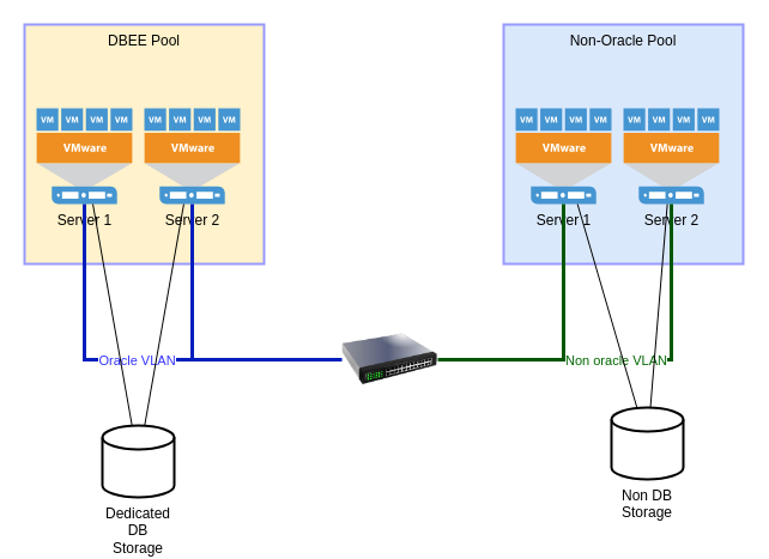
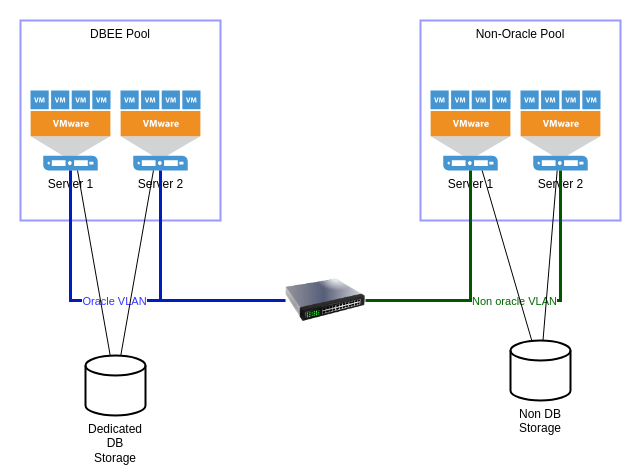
  <mxCell id="0" />
  <mxCell id="1" parent="0" />
- <mxCell id="2" value="DBEE Pool" style="rounded=0;whiteSpace=wrap;html=1;strokeColor=#9999FF;strokeWidth=2;verticalAlign=top;fillColor=#fff2cc;" parent="1" vertex="1"><mxGeometry x="20" y="20" width="200" height="200" as="geometry" /></mxCell>
+ <mxCell id="2" value="DBEE Pool" style="rounded=0;whiteSpace=wrap;html=1;strokeColor=#9999FF;strokeWidth=2;verticalAlign=top;" parent="1" vertex="1"><mxGeometry x="20" y="20" width="200" height="200" as="geometry" /></mxCell>
  <mxCell id="3" value="Server 1" style="pointerEvents=1;shadow=0;dashed=0;html=1;strokeColor=none;fillColor=#4495D1;labelPosition=center;verticalLabelPosition=bottom;verticalAlign=top;align=center;outlineConnect=0;shape=mxgraph.veeam.vmware_host;" parent="1" vertex="1"><mxGeometry x="30" y="90" width="80" height="80" as="geometry" /></mxCell>
  <mxCell id="4" value="Server 2" style="pointerEvents=1;shadow=0;dashed=0;html=1;strokeColor=none;fillColor=#4495D1;labelPosition=center;verticalLabelPosition=bottom;verticalAlign=top;align=center;outlineConnect=0;shape=mxgraph.veeam.vmware_host;" parent="1" vertex="1"><mxGeometry x="120" y="90" width="80" height="80" as="geometry" /></mxCell>
- <mxCell id="5" value="Non-Oracle Pool" style="rounded=0;whiteSpace=wrap;html=1;strokeColor=#9999FF;strokeWidth=2;verticalAlign=top;fillColor=#dae8fc;" parent="1" vertex="1"><mxGeometry x="420" y="20" width="200" height="200" as="geometry" /></mxCell>
+ <mxCell id="5" value="Non-Oracle Pool" style="rounded=0;whiteSpace=wrap;html=1;strokeColor=#9999FF;strokeWidth=2;verticalAlign=top;" parent="1" vertex="1"><mxGeometry x="420" y="20" width="200" height="200" as="geometry" /></mxCell>
  <mxCell id="6" value="Server 1" style="pointerEvents=1;shadow=0;dashed=0;html=1;strokeColor=none;fillColor=#4495D1;labelPosition=center;verticalLabelPosition=bottom;verticalAlign=top;align=center;outlineConnect=0;shape=mxgraph.veeam.vmware_host;" parent="1" vertex="1"><mxGeometry x="430" y="90" width="80" height="80" as="geometry" /></mxCell>
  <mxCell id="7" value="Server 2" style="pointerEvents=1;shadow=0;dashed=0;html=1;strokeColor=none;fillColor=#4495D1;labelPosition=center;verticalLabelPosition=bottom;verticalAlign=top;align=center;outlineConnect=0;shape=mxgraph.veeam.vmware_host;" parent="1" vertex="1"><mxGeometry x="520" y="90" width="80" height="80" as="geometry" /></mxCell>
  <mxCell id="8" value="" style="image;html=1;image=img/lib/clip_art/networking/Switch_128x128.png;strokeColor=#9999FF;strokeWidth=2;verticalAlign=top;" parent="1" vertex="1"><mxGeometry x="285" y="260" width="80" height="80" as="geometry" /></mxCell>
  <mxCell id="9" value="" style="endArrow=none;html=1;rounded=0;entryX=0;entryY=0.5;entryDx=0;entryDy=0;endFill=0;strokeWidth=3;fillColor=#0050ef;strokeColor=#001DBC;fontColor=#3333FF;" parent="1" source="3" target="8" edge="1"><mxGeometry relative="1" as="geometry"><mxPoint x="270" y="510" as="sourcePoint" /><mxPoint x="70" y="330" as="targetPoint" /><Array as="points"><mxPoint x="70" y="300" /></Array></mxGeometry></mxCell>
  <mxCell id="10" value="&lt;font color=&quot;#3333ff&quot;&gt;Oracle VLAN&lt;/font&gt;" style="edgeLabel;resizable=0;html=1;align=center;verticalAlign=middle;strokeColor=#9999FF;strokeWidth=2;" parent="9" connectable="0" vertex="1"><mxGeometry relative="1" as="geometry" /></mxCell>
  <mxCell id="11" value="" style="html=1;rounded=0;endArrow=none;endFill=0;strokeWidth=3;fillColor=#0050ef;strokeColor=#001DBC;" parent="1" source="4" edge="1"><mxGeometry width="100" relative="1" as="geometry"><mxPoint x="270" y="510" as="sourcePoint" /><mxPoint x="160" y="300" as="targetPoint" /></mxGeometry></mxCell>
  <mxCell id="12" value="Dedicated DB Storage" style="strokeWidth=2;html=1;shape=mxgraph.flowchart.database;whiteSpace=wrap;verticalAlign=top;labelPosition=center;verticalLabelPosition=bottom;align=center;" parent="1" vertex="1"><mxGeometry x="85" y="355" width="60" height="60" as="geometry" /></mxCell>
  <mxCell id="13" value="" style="endArrow=none;html=1;rounded=0;entryX=1;entryY=0.5;entryDx=0;entryDy=0;endFill=0;strokeWidth=3;fillColor=#008a00;strokeColor=#005700;" edge="1" parent="1" source="7" target="8"><mxGeometry relative="1" as="geometry"><mxPoint x="440" y="190" as="sourcePoint" /><mxPoint x="655" y="320" as="targetPoint" /><Array as="points"><mxPoint x="560" y="300" /></Array></mxGeometry></mxCell>
  <mxCell id="14" value="Non oracle VLAN" style="edgeLabel;resizable=0;html=1;align=center;verticalAlign=middle;strokeColor=#9999FF;strokeWidth=2;fontColor=#006600;" connectable="0" vertex="1" parent="13"><mxGeometry relative="1" as="geometry"><mxPoint x="-14" as="offset" /></mxGeometry></mxCell>
  <mxCell id="15" value="" style="html=1;rounded=0;endArrow=none;endFill=0;strokeWidth=3;fillColor=#008a00;strokeColor=#005700;" edge="1" parent="1" source="6"><mxGeometry width="100" relative="1" as="geometry"><mxPoint x="470" y="260" as="sourcePoint" /><mxPoint x="470" y="300" as="targetPoint" /></mxGeometry></mxCell>
  <mxCell id="16" value="" style="endArrow=none;html=1;rounded=0;fontColor=#000000;strokeColor=#000000;strokeWidth=1;endFill=0;" edge="1" parent="1" source="3" target="12"><mxGeometry width="50" height="50" relative="1" as="geometry"><mxPoint x="10" y="310" as="sourcePoint" /><mxPoint x="30" y="490" as="targetPoint" /></mxGeometry></mxCell>
  <mxCell id="17" value="" style="endArrow=none;html=1;rounded=0;fontColor=#000000;strokeColor=#000000;strokeWidth=1;endFill=0;" edge="1" parent="1" source="4" target="12"><mxGeometry width="50" height="50" relative="1" as="geometry"><mxPoint x="86.667" y="180" as="sourcePoint" /><mxPoint x="115" y="350" as="targetPoint" /></mxGeometry></mxCell>
  <mxCell id="18" value="Non DB Storage" style="strokeWidth=2;html=1;shape=mxgraph.flowchart.database;whiteSpace=wrap;verticalAlign=top;labelPosition=center;verticalLabelPosition=bottom;align=center;" vertex="1" parent="1"><mxGeometry x="510" y="340" width="60" height="60" as="geometry" /></mxCell>
  <mxCell id="19" value="" style="endArrow=none;html=1;rounded=0;fontColor=#000000;strokeColor=#000000;strokeWidth=1;endFill=0;" edge="1" parent="1" source="6" target="18"><mxGeometry width="50" height="50" relative="1" as="geometry"><mxPoint x="505.837" y="250" as="sourcePoint" /><mxPoint x="534.17" y="420" as="targetPoint" /></mxGeometry></mxCell>
  <mxCell id="20" value="" style="endArrow=none;html=1;rounded=0;fontColor=#000000;strokeColor=#000000;strokeWidth=1;endFill=0;" edge="1" parent="1" source="7" target="18"><mxGeometry width="50" height="50" relative="1" as="geometry"><mxPoint x="486.667" y="180" as="sourcePoint" /><mxPoint x="515" y="350" as="targetPoint" /></mxGeometry></mxCell>
